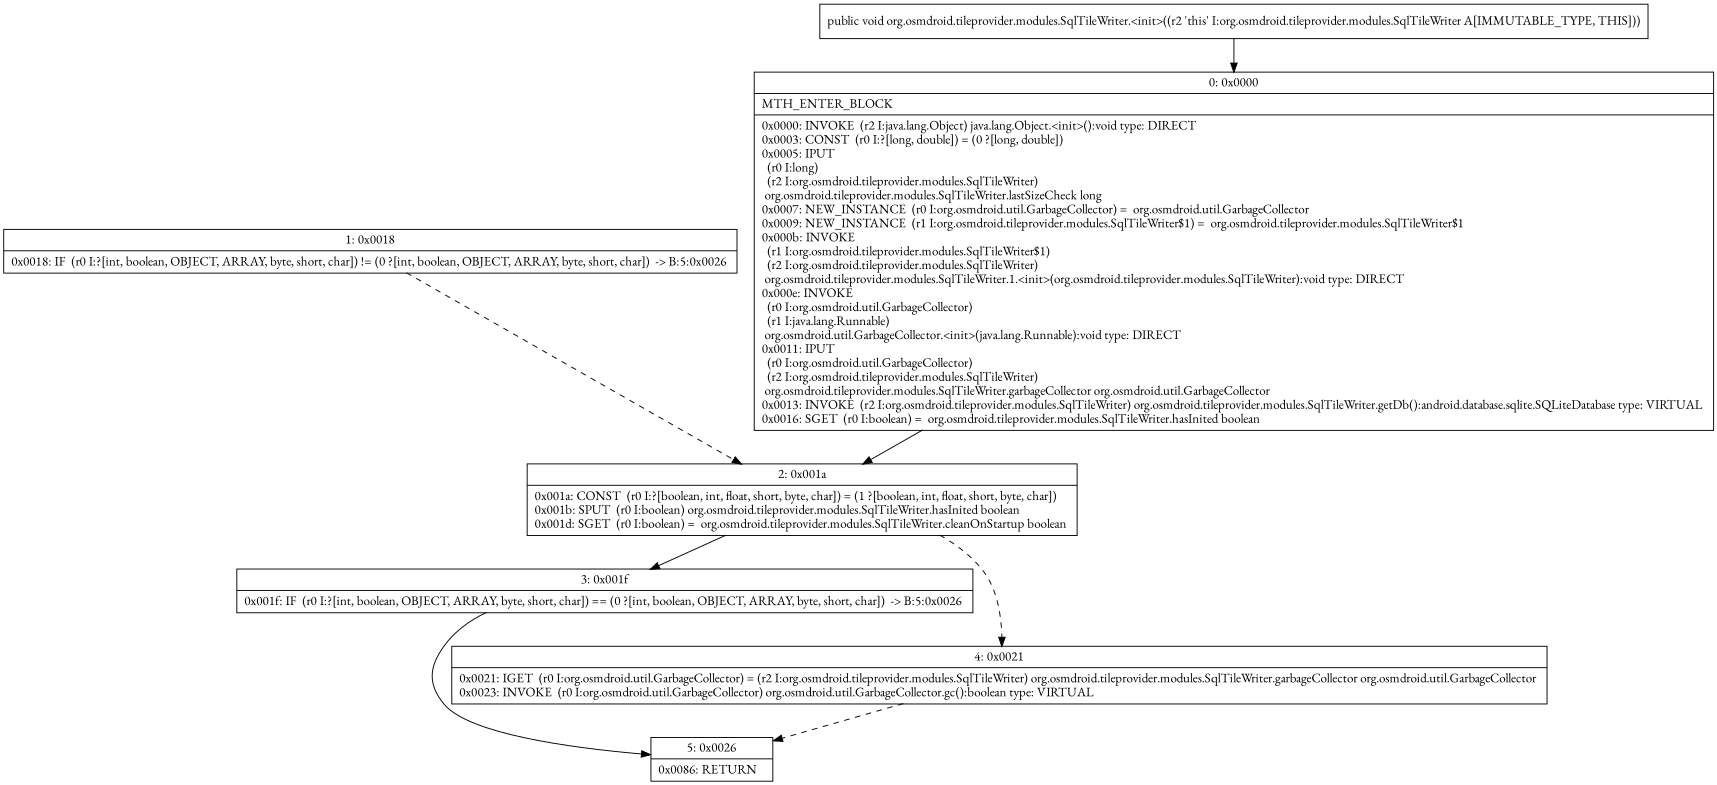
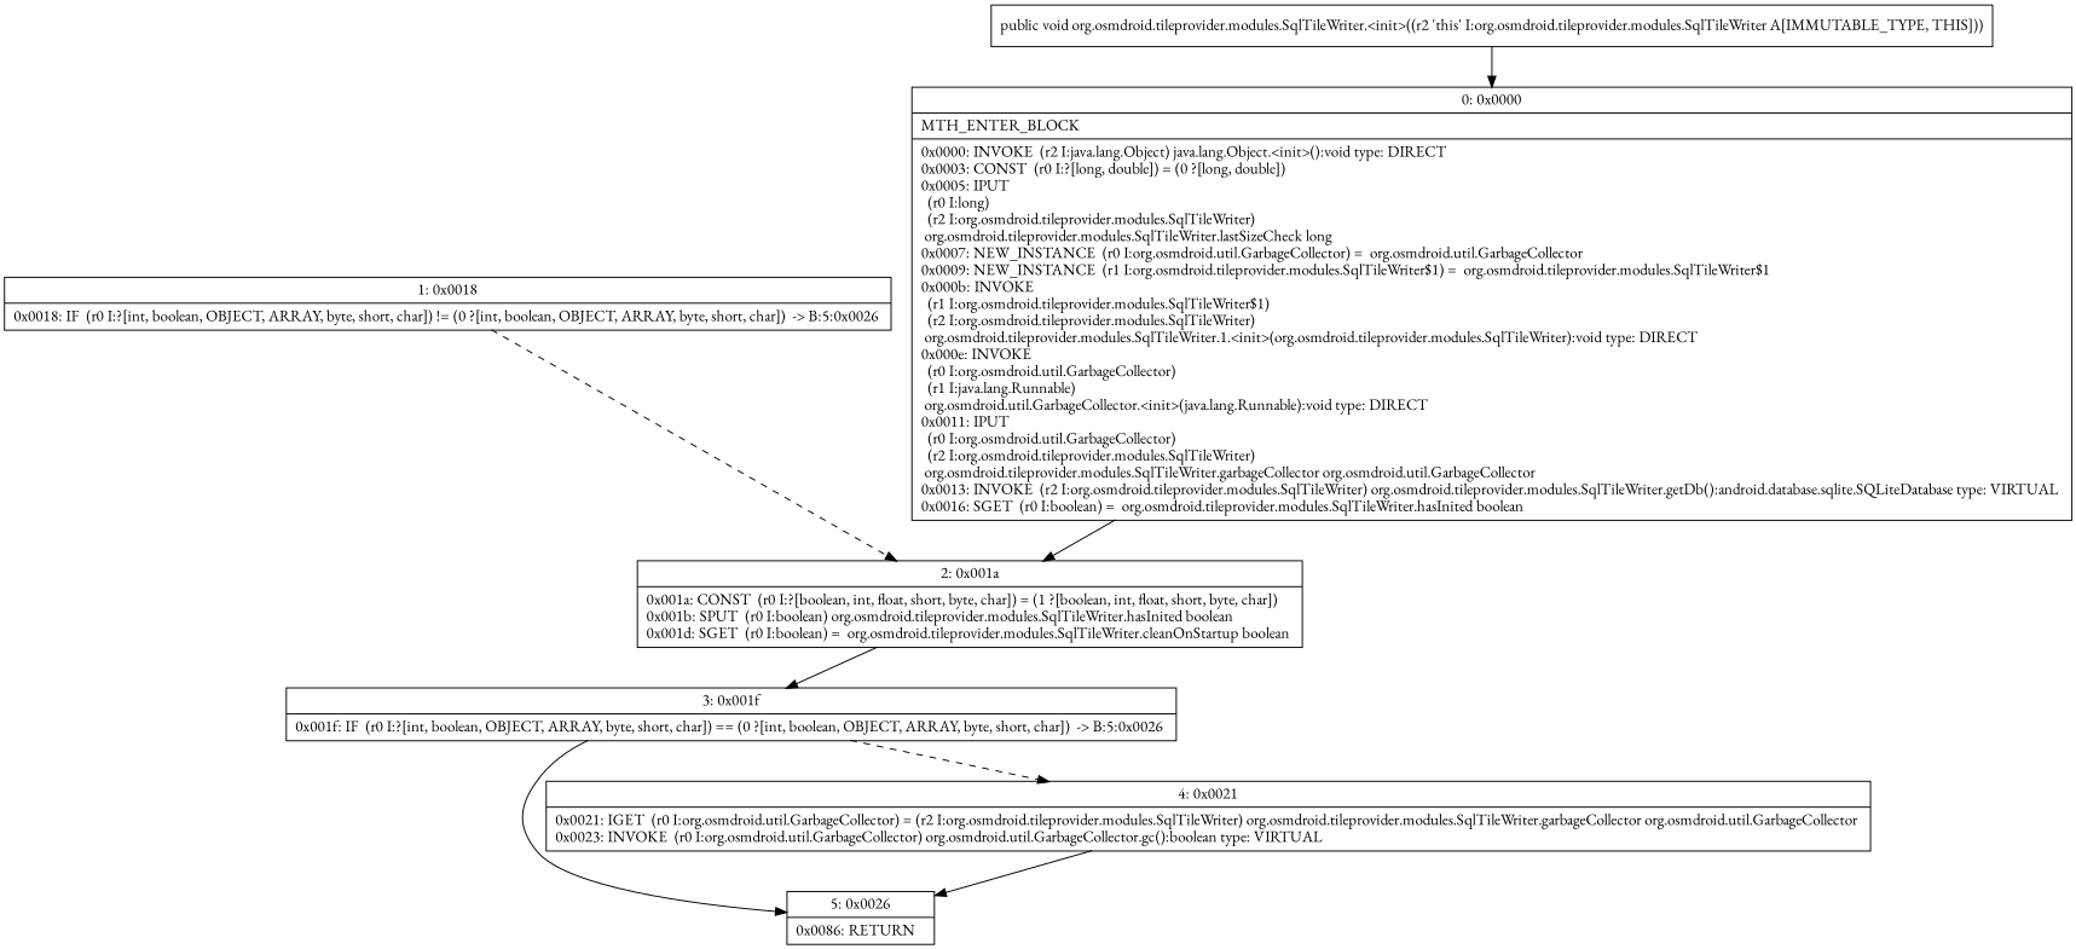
  digraph {
    fontname="EB Garamond"
    node [fontname="EB Garamond" shape=record]
    edge [fontname="EB Garamond"]
    n1 [label="{0\:\ 0x0000|MTH_ENTER_BLOCK\l|0x0000: INVOKE  (r2 I:java.lang.Object) java.lang.Object.\<init\>():void type: DIRECT \l0x0003: CONST  (r0 I:?[long, double]) = (0 ?[long, double]) \l0x0005: IPUT  \l  (r0 I:long)\l  (r2 I:org.osmdroid.tileprovider.modules.SqlTileWriter)\l org.osmdroid.tileprovider.modules.SqlTileWriter.lastSizeCheck long \l0x0007: NEW_INSTANCE  (r0 I:org.osmdroid.util.GarbageCollector) =  org.osmdroid.util.GarbageCollector \l0x0009: NEW_INSTANCE  (r1 I:org.osmdroid.tileprovider.modules.SqlTileWriter$1) =  org.osmdroid.tileprovider.modules.SqlTileWriter$1 \l0x000b: INVOKE  \l  (r1 I:org.osmdroid.tileprovider.modules.SqlTileWriter$1)\l  (r2 I:org.osmdroid.tileprovider.modules.SqlTileWriter)\l org.osmdroid.tileprovider.modules.SqlTileWriter.1.\<init\>(org.osmdroid.tileprovider.modules.SqlTileWriter):void type: DIRECT \l0x000e: INVOKE  \l  (r0 I:org.osmdroid.util.GarbageCollector)\l  (r1 I:java.lang.Runnable)\l org.osmdroid.util.GarbageCollector.\<init\>(java.lang.Runnable):void type: DIRECT \l0x0011: IPUT  \l  (r0 I:org.osmdroid.util.GarbageCollector)\l  (r2 I:org.osmdroid.tileprovider.modules.SqlTileWriter)\l org.osmdroid.tileprovider.modules.SqlTileWriter.garbageCollector org.osmdroid.util.GarbageCollector \l0x0013: INVOKE  (r2 I:org.osmdroid.tileprovider.modules.SqlTileWriter) org.osmdroid.tileprovider.modules.SqlTileWriter.getDb():android.database.sqlite.SQLiteDatabase type: VIRTUAL \l0x0016: SGET  (r0 I:boolean) =  org.osmdroid.tileprovider.modules.SqlTileWriter.hasInited boolean \l}"]
    n2 [label="{2\:\ 0x001a|0x001a: CONST  (r0 I:?[boolean, int, float, short, byte, char]) = (1 ?[boolean, int, float, short, byte, char]) \l0x001b: SPUT  (r0 I:boolean) org.osmdroid.tileprovider.modules.SqlTileWriter.hasInited boolean \l0x001d: SGET  (r0 I:boolean) =  org.osmdroid.tileprovider.modules.SqlTileWriter.cleanOnStartup boolean \l}"]
    n3 [label="{1\:\ 0x0018|0x0018: IF  (r0 I:?[int, boolean, OBJECT, ARRAY, byte, short, char]) != (0 ?[int, boolean, OBJECT, ARRAY, byte, short, char])  \-\> B:5:0x0026 \l}"]
    n4 [label="{3\:\ 0x001f|0x001f: IF  (r0 I:?[int, boolean, OBJECT, ARRAY, byte, short, char]) == (0 ?[int, boolean, OBJECT, ARRAY, byte, short, char])  \-\> B:5:0x0026 \l}"]
    n5 [label="{5\:\ 0x0026|0x0086: RETURN   \l}"]
    n6 [label="{4\:\ 0x0021|0x0021: IGET  (r0 I:org.osmdroid.util.GarbageCollector) = (r2 I:org.osmdroid.tileprovider.modules.SqlTileWriter) org.osmdroid.tileprovider.modules.SqlTileWriter.garbageCollector org.osmdroid.util.GarbageCollector \l0x0023: INVOKE  (r0 I:org.osmdroid.util.GarbageCollector) org.osmdroid.util.GarbageCollector.gc():boolean type: VIRTUAL \l}"]
    n7 [label="{public void org.osmdroid.tileprovider.modules.SqlTileWriter.\<init\>((r2 'this' I:org.osmdroid.tileprovider.modules.SqlTileWriter A[IMMUTABLE_TYPE, THIS])) }"]
    n1 -> n2
    n2 -> n4
    n3 -> n2 [style=dashed]
    n4 -> n5
-   n2 -> n6 [style=dashed]
-   n6 -> n5 [style=dashed]
+   n4 -> n6 [style=dashed]
+   n6 -> n5
    n7 -> n1
  }
